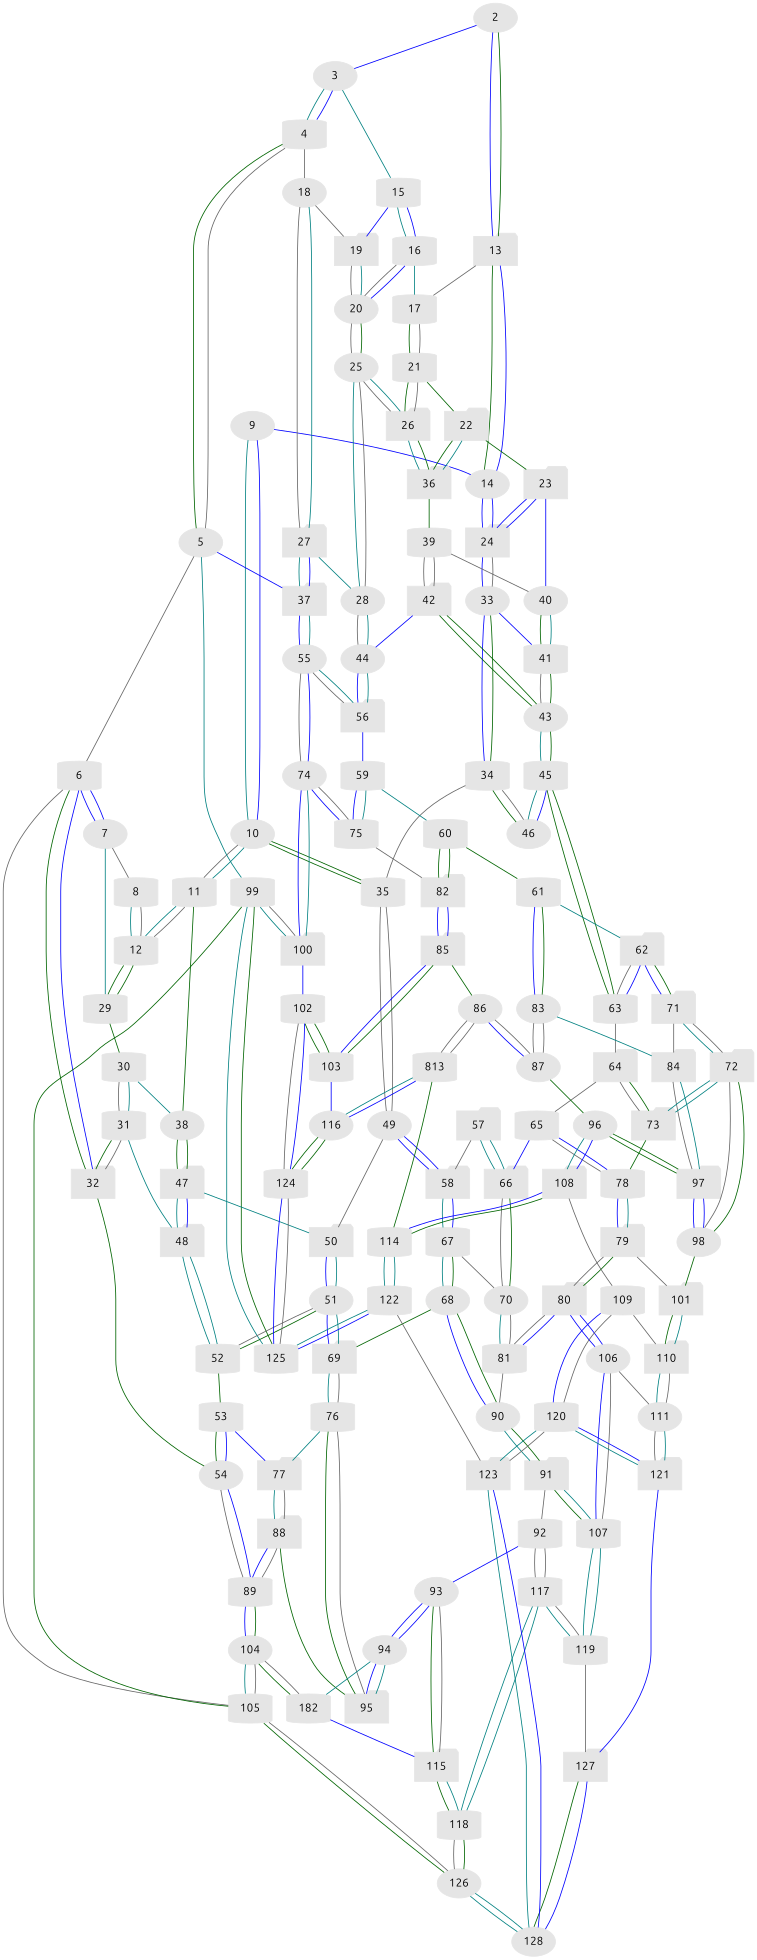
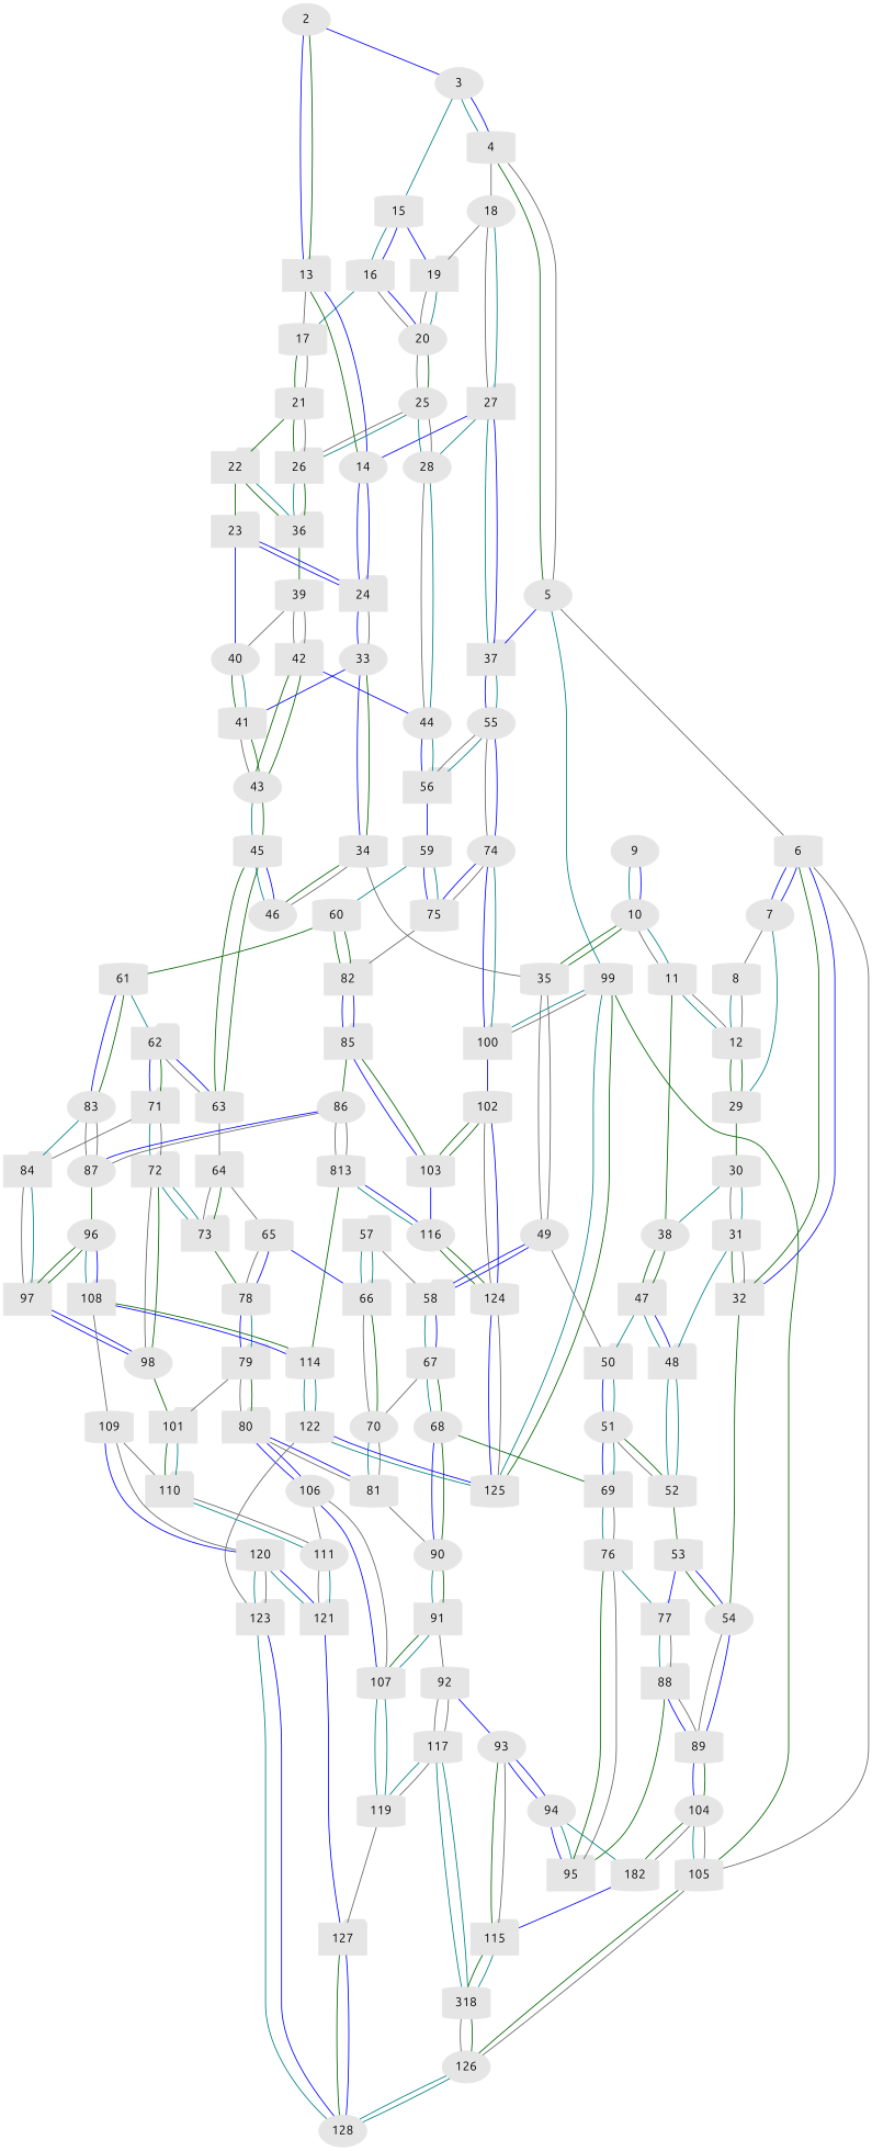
  graph {
    fontname=Ubuntu
    node [color=gray90 fontname=Ubuntu shape=cylinder style=filled]
    edge [color=gray40 fontname=Ubuntu]
    2 [shape=ellipse]
    3 [shape=ellipse]
    13 [shape=folder]
    9 [shape=ellipse]
    10 [shape=ellipse]
    14 [shape=ellipse]
    4
    15
    17
    5 [shape=ellipse]
    18 [shape=ellipse]
    16
    19 [shape=folder]
    6
    37 [shape=folder]
    99
    27 [shape=folder]
    7 [shape=ellipse]
    32 [shape=folder]
    105
    55 [shape=ellipse]
    100 [shape=folder]
    125
    8
    29
    54 [shape=ellipse]
    126 [shape=ellipse]
    12
    30
    11
    35
    24 [shape=folder]
    38 [shape=ellipse]
    49 [shape=ellipse]
    47 [shape=folder]
    21
    33 [shape=ellipse]
    20 [shape=ellipse]
    25 [shape=ellipse]
    22 [shape=folder]
    26 [shape=folder]
    28 [shape=ellipse]
    23 [shape=folder]
    36 [shape=folder]
    40 [shape=ellipse]
    39
    41
    34
    44 [shape=ellipse]
    56 [shape=folder]
    31
    48 [shape=folder]
    52
    89
    46 [shape=ellipse]
    43 [shape=ellipse]
    50 [shape=folder]
    58 [shape=folder]
    42 [shape=folder]
    74 [shape=ellipse]
    45
    63
    59
    64 [shape=folder]
    57 [shape=folder]
    66 [shape=folder]
    51 [shape=ellipse]
    53
    67
    69 [shape=folder]
    76
    77 [shape=folder]
    88 [shape=folder]
    104 [shape=ellipse]
    75
    60
    70 [shape=ellipse]
    68 [shape=ellipse]
    61
    82 [shape=folder]
    62 [shape=folder]
    83 [shape=ellipse]
    85 [shape=folder]
    71 [shape=folder]
    84 [shape=folder]
    87 [shape=ellipse]
    72 [shape=folder]
    65
    73 [shape=folder]
    78
    79 [shape=folder]
    81
    90 [shape=ellipse]
    91 [shape=folder]
    95 [shape=folder]
    98 [shape=ellipse]
    97 [shape=folder]
    101 [shape=folder]
    102
    80 [shape=folder]
    106 [shape=ellipse]
    110 [shape=folder]
    107
    111 [shape=ellipse]
    86 [shape=ellipse]
    103
    96 [shape=ellipse]
    n108 [label=813]
    116 [shape=ellipse]
    114
    108 [shape=folder]
    n112 [label=182]
    92
    93 [shape=ellipse]
    117
    119
    94 [shape=ellipse]
    115 [shape=folder]
-   118
+   118 [label=318]
    109
    124
    128 [shape=ellipse]
    121 [shape=folder]
    127 [shape=folder]
    120
    122
    123 [shape=folder]
    2 -- 3 [color=blue]
    2 -- 13 [color=blue]
    2 -- 13 [color=darkgreen]
    3 -- 4 [color=teal]
    3 -- 4 [color=blue]
    3 -- 15 [color=teal]
    13 -- 14 [color=darkgreen]
    13 -- 14 [color=blue]
    13 -- 17
    9 -- 10 [color=teal]
    9 -- 10 [color=blue]
-   9 -- 14 [color=blue]
+   27 -- 14 [color=blue]
    10 -- 11
    10 -- 11 [color=teal]
    10 -- 35 [color=darkgreen]
    10 -- 35 [color=darkgreen]
    14 -- 24 [color=blue]
    14 -- 24 [color=blue]
    4 -- 5 [color=darkgreen]
    4 -- 5
    4 -- 18
    15 -- 16 [color=teal]
    15 -- 16 [color=blue]
    15 -- 19 [color=blue]
    17 -- 21 [color=darkgreen]
    17 -- 21
    5 -- 6
    5 -- 37 [color=blue]
    5 -- 99 [color=teal]
    18 -- 19
    18 -- 27
    18 -- 27 [color=teal]
    16 -- 17 [color=teal]
    16 -- 20
    16 -- 20 [color=blue]
    19 -- 20
    19 -- 20 [color=teal]
    6 -- 7 [color=blue]
    6 -- 7 [color=blue]
    6 -- 32 [color=darkgreen]
    6 -- 32 [color=blue]
    6 -- 105
    37 -- 55 [color=blue]
    37 -- 55 [color=teal]
    99 -- 105 [color=darkgreen]
    99 -- 100 [color=teal]
    99 -- 100
    99 -- 125 [color=teal]
    99 -- 125 [color=darkgreen]
    27 -- 37 [color=teal]
    27 -- 37 [color=blue]
    27 -- 28 [color=teal]
    7 -- 8
    7 -- 29 [color=teal]
    32 -- 54 [color=darkgreen]
    105 -- 126 [color=darkgreen]
    105 -- 126
    55 -- 56
    55 -- 56 [color=teal]
    55 -- 74
    55 -- 74 [color=blue]
    100 -- 102 [color=blue]
    8 -- 12 [color=teal]
    8 -- 12
    29 -- 30 [color=darkgreen]
    54 -- 89
    54 -- 89 [color=blue]
    126 -- 128 [color=teal]
    126 -- 128 [color=teal]
    12 -- 29 [color=darkgreen]
    12 -- 29 [color=darkgreen]
    30 -- 38 [color=teal]
    30 -- 31
    30 -- 31 [color=teal]
    11 -- 12 [color=teal]
    11 -- 12
    11 -- 38 [color=darkgreen]
    35 -- 49
    35 -- 49
    24 -- 33 [color=blue]
    24 -- 33
    38 -- 47 [color=darkgreen]
    38 -- 47 [color=darkgreen]
    49 -- 50
    49 -- 58 [color=blue]
    49 -- 58 [color=blue]
    47 -- 48 [color=teal]
    47 -- 48 [color=blue]
    47 -- 50 [color=teal]
    21 -- 22 [color=darkgreen]
    21 -- 26 [color=darkgreen]
    21 -- 26
    33 -- 41 [color=blue]
    33 -- 34 [color=blue]
    33 -- 34 [color=darkgreen]
    20 -- 25
    20 -- 25 [color=darkgreen]
    25 -- 26
    25 -- 26 [color=teal]
    25 -- 28 [color=teal]
    25 -- 28
    22 -- 23 [color=darkgreen]
    22 -- 36 [color=darkgreen]
    22 -- 36 [color=teal]
    26 -- 36 [color=teal]
    26 -- 36 [color=darkgreen]
    28 -- 44
    28 -- 44 [color=teal]
    23 -- 24 [color=blue]
    23 -- 24 [color=blue]
    23 -- 40 [color=blue]
    36 -- 39 [color=darkgreen]
    40 -- 41 [color=darkgreen]
    40 -- 41 [color=teal]
    39 -- 40
    39 -- 42
    39 -- 42
    41 -- 43
    41 -- 43 [color=darkgreen]
    34 -- 35
    34 -- 46 [color=darkgreen]
    34 -- 46
    44 -- 56 [color=blue]
    44 -- 56 [color=teal]
    56 -- 59 [color=blue]
    31 -- 32 [color=darkgreen]
    31 -- 32
    31 -- 48 [color=teal]
    48 -- 52 [color=teal]
    48 -- 52 [color=teal]
    52 -- 53 [color=darkgreen]
    89 -- 104 [color=blue]
    89 -- 104 [color=darkgreen]
    43 -- 45 [color=teal]
    43 -- 45 [color=darkgreen]
    50 -- 51 [color=blue]
    50 -- 51 [color=teal]
    58 -- 67 [color=teal]
    58 -- 67 [color=blue]
    42 -- 44 [color=blue]
    42 -- 43 [color=darkgreen]
    42 -- 43 [color=darkgreen]
    74 -- 100 [color=blue]
    74 -- 100 [color=teal]
    74 -- 75 [color=blue]
    74 -- 75
    45 -- 46 [color=teal]
    45 -- 46 [color=blue]
    45 -- 63 [color=darkgreen]
    45 -- 63 [color=darkgreen]
    63 -- 64
    59 -- 75 [color=blue]
    59 -- 75 [color=teal]
    59 -- 60 [color=teal]
    64 -- 65
    64 -- 73
    64 -- 73 [color=darkgreen]
    57 -- 58
    57 -- 66 [color=teal]
    57 -- 66 [color=teal]
    66 -- 70
    66 -- 70 [color=darkgreen]
    51 -- 52
    51 -- 52 [color=darkgreen]
    51 -- 69 [color=blue]
    51 -- 69 [color=teal]
    53 -- 54 [color=darkgreen]
    53 -- 54 [color=blue]
    53 -- 77 [color=blue]
    67 -- 70
    67 -- 68 [color=teal]
    67 -- 68 [color=darkgreen]
    69 -- 76 [color=teal]
    69 -- 76
    76 -- 77 [color=teal]
    76 -- 95 [color=darkgreen]
    76 -- 95
    77 -- 88 [color=teal]
    77 -- 88
    88 -- 89 [color=blue]
    88 -- 89
    88 -- 95 [color=darkgreen]
    104 -- 105 [color=teal]
    104 -- 105
    104 -- n112 [color=darkgreen]
    104 -- n112
    75 -- 82
    60 -- 61 [color=darkgreen]
    60 -- 82 [color=darkgreen]
    60 -- 82 [color=darkgreen]
    70 -- 81 [color=teal]
    70 -- 81
    68 -- 69 [color=darkgreen]
    68 -- 90 [color=blue]
    68 -- 90 [color=darkgreen]
    61 -- 62 [color=teal]
    61 -- 83 [color=blue]
    61 -- 83 [color=darkgreen]
    82 -- 85 [color=blue]
    82 -- 85 [color=blue]
    62 -- 63
    62 -- 63 [color=blue]
    62 -- 71 [color=blue]
    62 -- 71 [color=darkgreen]
    83 -- 84 [color=teal]
    83 -- 87
    83 -- 87
    85 -- 86 [color=darkgreen]
    85 -- 103 [color=blue]
    85 -- 103 [color=darkgreen]
    71 -- 84
    71 -- 72 [color=teal]
    71 -- 72
    84 -- 97
    84 -- 97 [color=teal]
    87 -- 96 [color=darkgreen]
    72 -- 73 [color=teal]
    72 -- 73 [color=teal]
    72 -- 98
    72 -- 98 [color=darkgreen]
    65 -- 66 [color=blue]
    65 -- 78
    65 -- 78 [color=blue]
    73 -- 78 [color=darkgreen]
    78 -- 79 [color=blue]
    78 -- 79 [color=teal]
    79 -- 101
    79 -- 80
    79 -- 80 [color=darkgreen]
    81 -- 90
    90 -- 91 [color=teal]
    90 -- 91 [color=darkgreen]
    91 -- 107 [color=darkgreen]
    91 -- 107 [color=teal]
    91 -- 92
    98 -- 101 [color=darkgreen]
    97 -- 98 [color=blue]
    97 -- 98 [color=blue]
    101 -- 110 [color=darkgreen]
    101 -- 110 [color=teal]
    102 -- 103 [color=darkgreen]
    102 -- 103 [color=darkgreen]
    102 -- 124
    102 -- 124 [color=blue]
    80 -- 81
    80 -- 81 [color=blue]
    80 -- 106 [color=blue]
    80 -- 106 [color=blue]
    106 -- 107 [color=blue]
    106 -- 107
    106 -- 111
    110 -- 111 [color=teal]
    110 -- 111
    107 -- 119 [color=teal]
    107 -- 119 [color=teal]
    111 -- 121
    111 -- 121 [color=teal]
    86 -- 87 [color=blue]
    86 -- 87
    86 -- n108
    86 -- n108
    103 -- 116 [color=blue]
    96 -- 97 [color=darkgreen]
    96 -- 97 [color=darkgreen]
    96 -- 108 [color=teal]
    96 -- 108 [color=blue]
    n108 -- 116 [color=teal]
    n108 -- 116 [color=blue]
    n108 -- 114 [color=darkgreen]
    116 -- 124 [color=darkgreen]
    116 -- 124 [color=darkgreen]
    114 -- 122 [color=teal]
    114 -- 122 [color=teal]
    108 -- 114 [color=blue]
    108 -- 114 [color=darkgreen]
    108 -- 109
    n112 -- 115 [color=blue]
    92 -- 93 [color=blue]
    92 -- 117
    92 -- 117
    93 -- 94 [color=blue]
    93 -- 94 [color=blue]
    93 -- 115 [color=darkgreen]
    93 -- 115
    117 -- 119 [color=teal]
    117 -- 119
    117 -- 118 [color=teal]
    117 -- 118 [color=teal]
    119 -- 127
    94 -- 95 [color=blue]
    94 -- 95 [color=teal]
    94 -- n112 [color=teal]
    115 -- 118 [color=darkgreen]
    115 -- 118 [color=teal]
    118 -- 126
    118 -- 126 [color=darkgreen]
    109 -- 110
    109 -- 120 [color=blue]
    109 -- 120
    124 -- 125 [color=blue]
    124 -- 125
    121 -- 127 [color=blue]
    127 -- 128 [color=darkgreen]
    127 -- 128 [color=blue]
    120 -- 121 [color=teal]
    120 -- 121 [color=blue]
    120 -- 123 [color=teal]
    120 -- 123
    122 -- 125 [color=teal]
    122 -- 125 [color=blue]
    122 -- 123
    123 -- 128 [color=teal]
    123 -- 128 [color=blue]
  }
